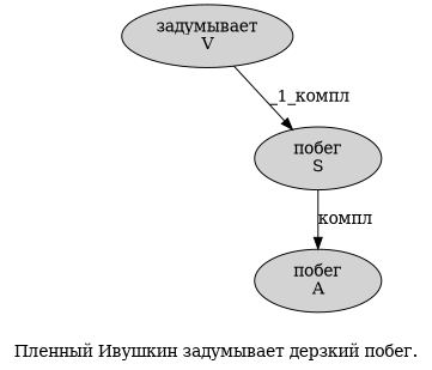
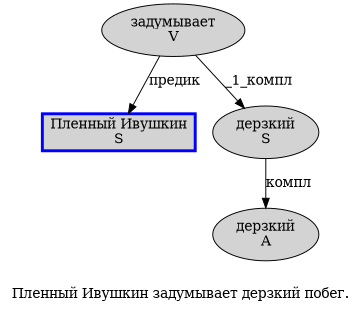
  digraph {
    label="Пленный Ивушкин задумывает дерзкий побег."
    node [fillcolor=lightgray penwidth=1 shape=ellipse style=filled]
+   n1 [color=blue label="Пленный Ивушкин\nS" penwidth=3 shape=box]
    n2 [label="задумывает\nV"]
-   n3 [label="побег\nS"]
-   n4 [label="побег\nA"]
+   n3 [label="дерзкий\nS"]
+   n4 [label="дерзкий\nA"]
+   n2 -> n1 [label="предик"]
    n2 -> n3 [label="_1_компл"]
    n3 -> n4 [label="компл"]
  }
